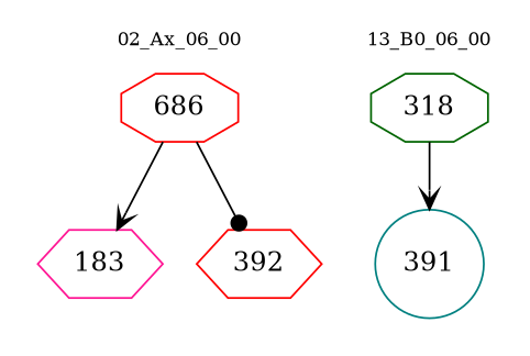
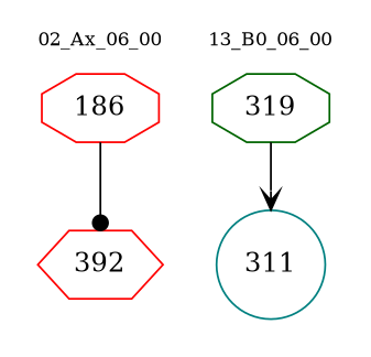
  digraph {
    node [color=red shape=octagon]
    edge [arrowhead=vee color=black]
-   n1 [label=686]
-   n2 [color=deeppink label=183 shape=hexagon]
+   n1 [label=186]
    n3 [label=392 shape=hexagon]
-   n4 [color=darkgreen label=318]
-   n5 [color=teal label=391 shape=circle]
+   n4 [color=darkgreen label=319]
+   n5 [color=teal label=311 shape=circle]
    subgraph cluster_1 {
      color=white
      fontsize=10
      label="02_Ax_06_00"
      n1
-     n2
      n3
    }
    subgraph cluster_2 {
      color=white
      fontsize=10
      label="13_B0_06_00"
      n4
      n5
    }
-   n1 -> n2
    n1 -> n3 [arrowhead=dot]
    n4 -> n5
  }
